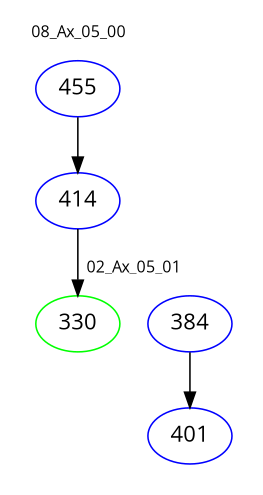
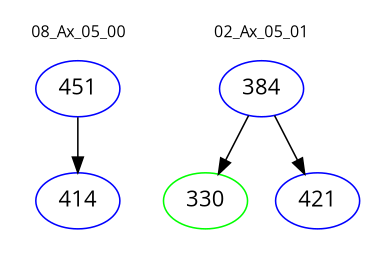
  digraph {
    fontname="Open Sans"
    node [color=blue fontname="Open Sans"]
    edge [color=black fontname="Open Sans"]
-   n1 [label=455]
+   n1 [label=451]
    n2 [label=414]
    n3 [label=384]
    n4 [color=green label=330]
-   n5 [label=401]
+   n5 [label=421]
    subgraph cluster_1 {
      color=white
      fontsize=10
      label="08_Ax_05_00"
      n1
      n2
    }
    subgraph cluster_2 {
      color=white
      fontsize=10
      label="02_Ax_05_01"
      n3
      n4
      n5
    }
    n1 -> n2
-   n2 -> n4
+   n3 -> n4
    n3 -> n5
  }
